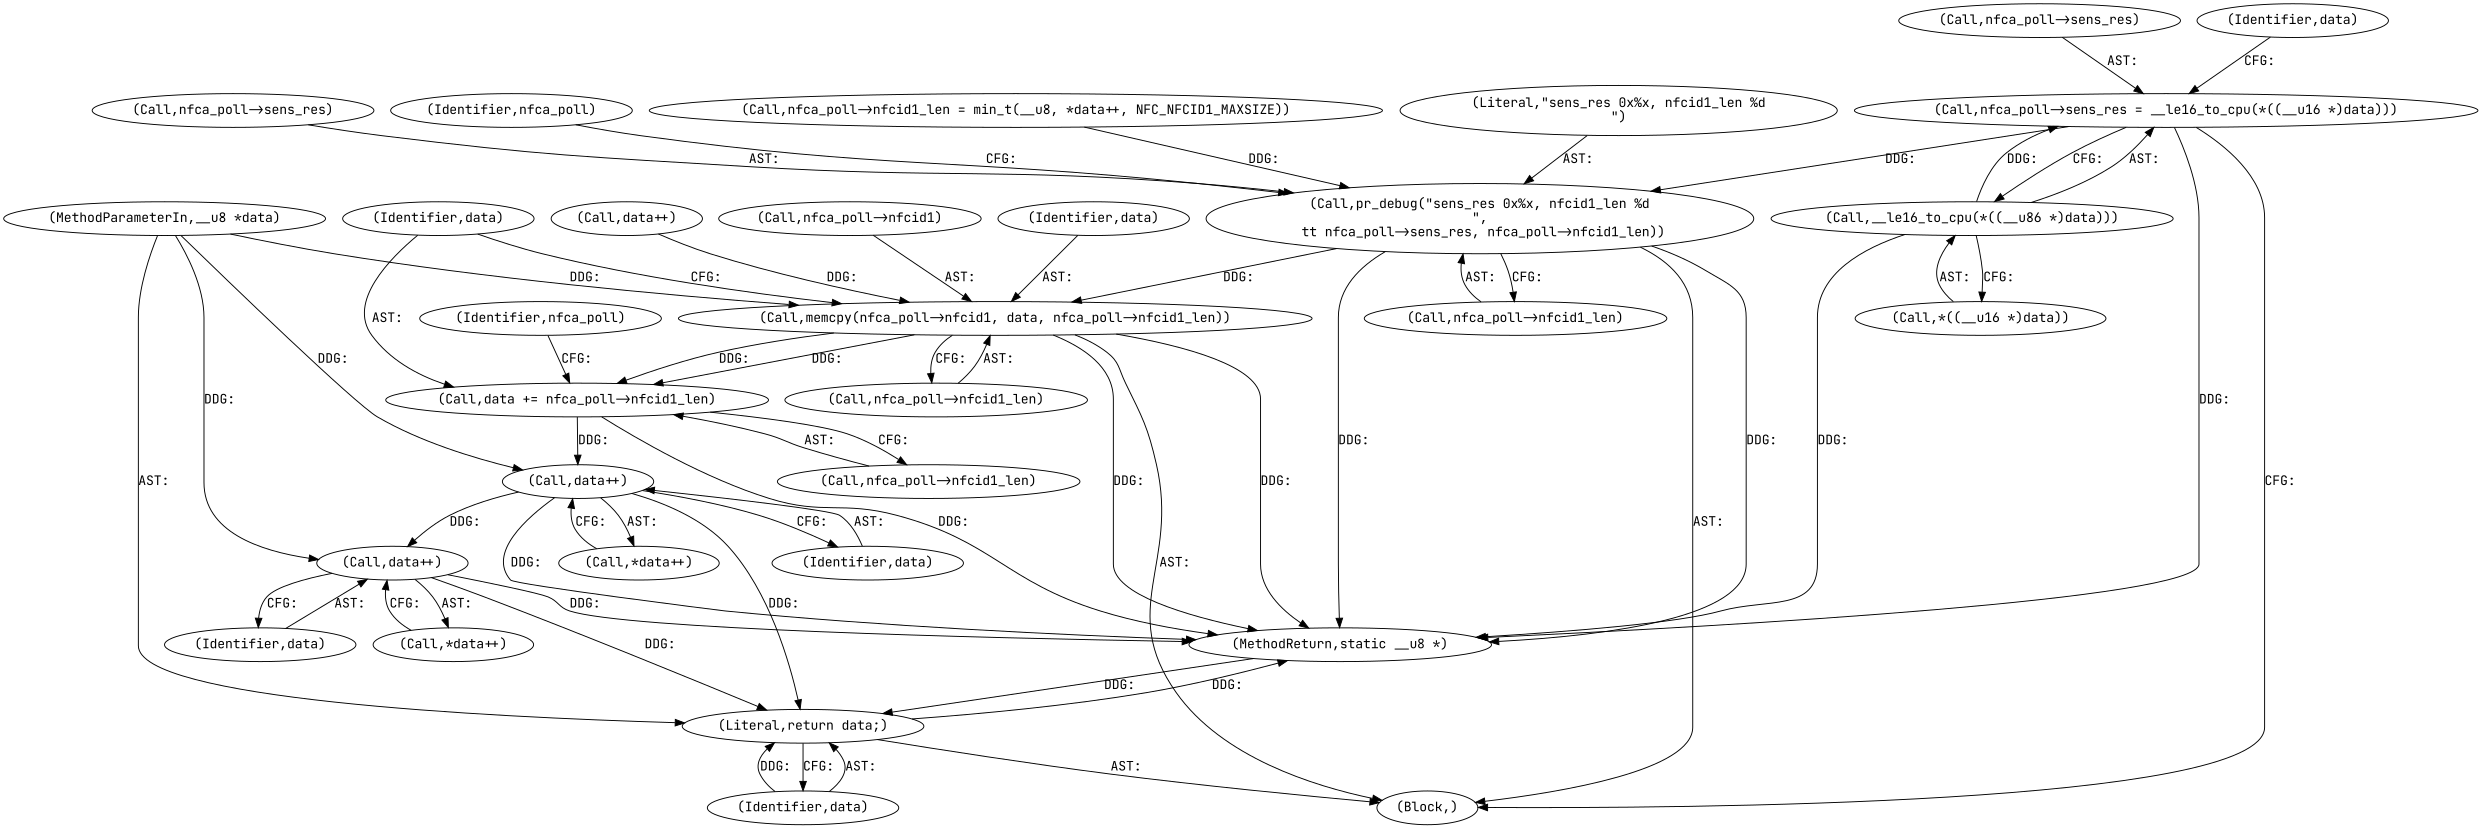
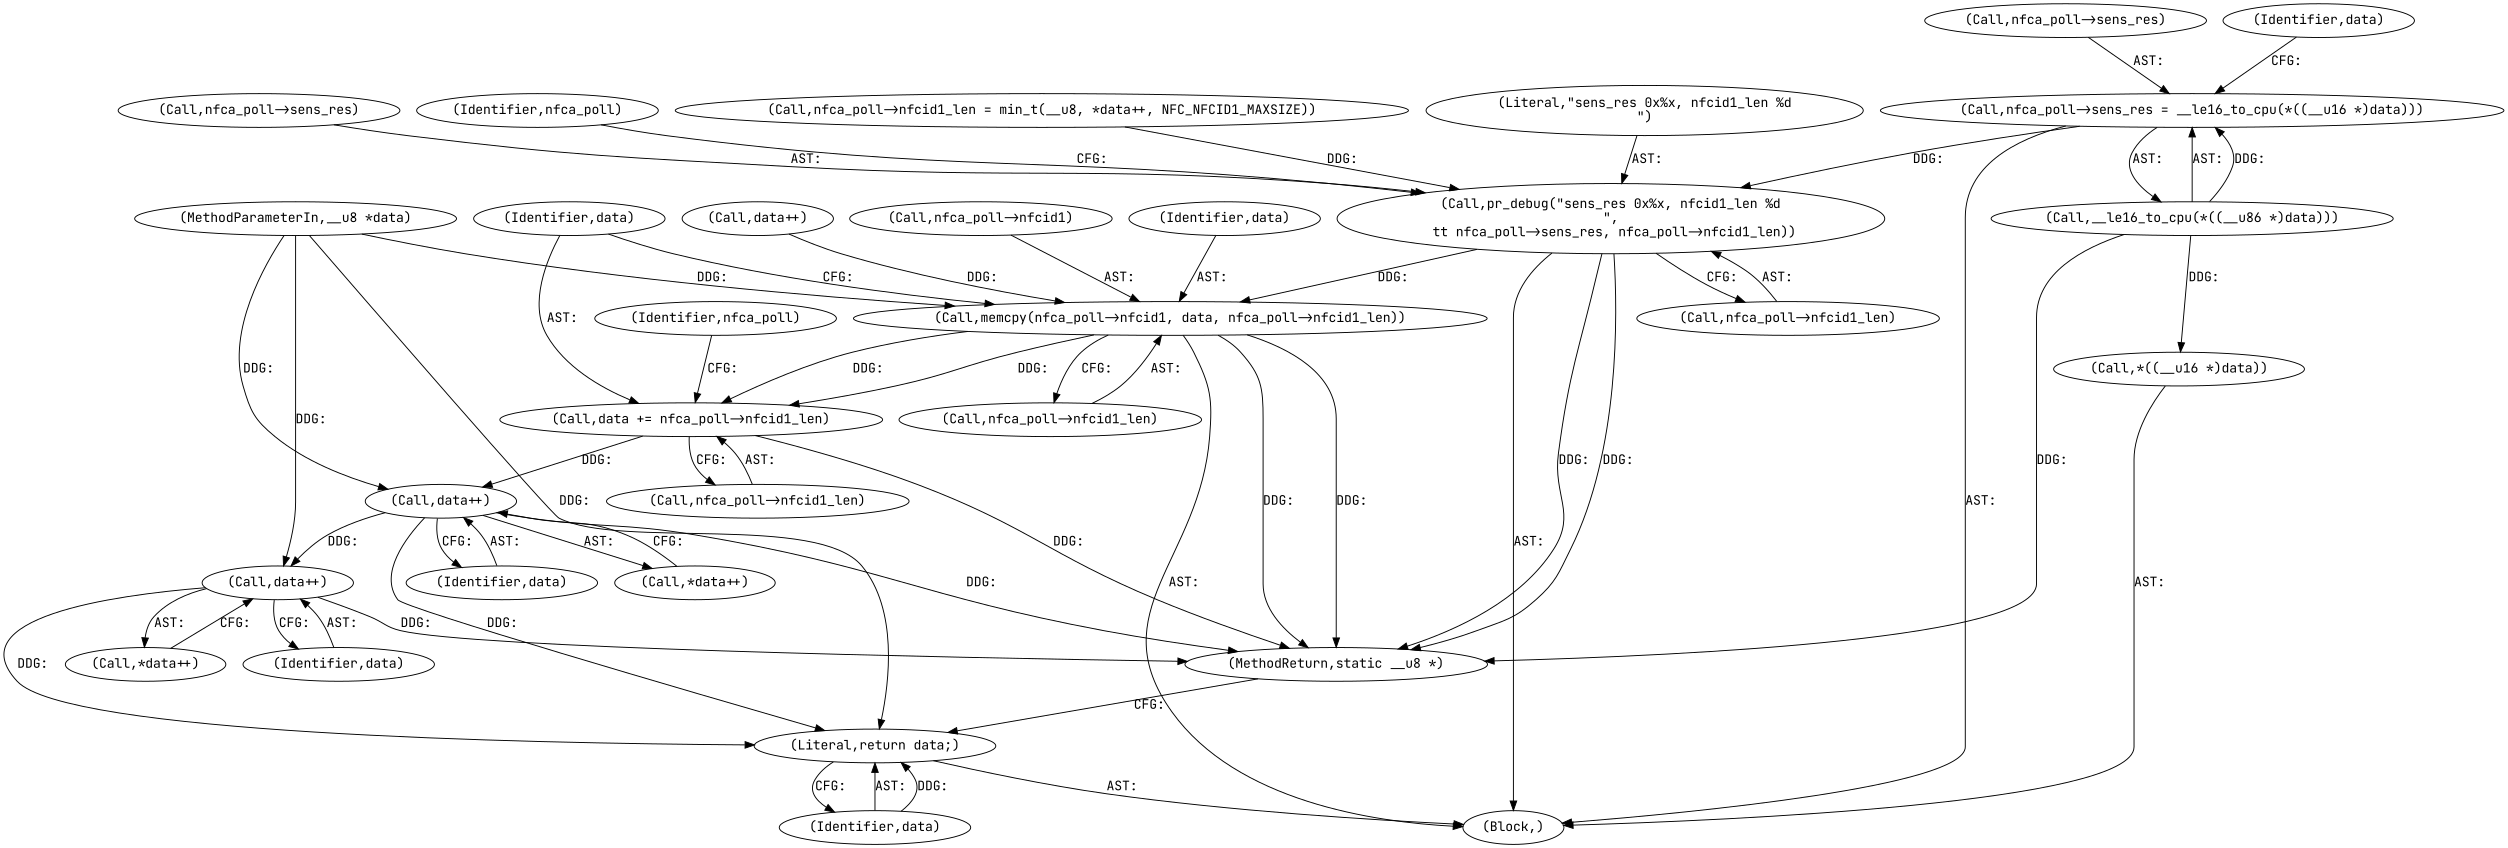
  digraph {
    fontname="JetBrains Mono"
    node [fontname="JetBrains Mono"]
    edge [fontname="JetBrains Mono"]
    n1 [label="(Call,nfca_poll->sens_res = __le16_to_cpu(*((__u16 *)data)))"]
    n2 [label="(Call,__le16_to_cpu(*((__u86 *)data)))"]
    n3 [label="(Call,pr_debug(\"sens_res 0x%x, nfcid1_len %d\n\",\n \t\t nfca_poll->sens_res, nfca_poll->nfcid1_len))"]
    n4 [label="(Block,)"]
    n5 [label="(MethodReturn,static __u8 *)"]
    n6 [label="(Call,*((__u16 *)data))"]
    n7 [label="(Call,memcpy(nfca_poll->nfcid1, data, nfca_poll->nfcid1_len))"]
    n8 [label="(Call,nfca_poll->nfcid1_len)"]
    n9 [label="(Literal,return data;)"]
    n10 [label="(Call,data += nfca_poll->nfcid1_len)"]
    n11 [label="(Call,nfca_poll->nfcid1_len)"]
    n12 [label="(Call,data++)"]
    n13 [label="(Call,nfca_poll->nfcid1_len)"]
    n14 [label="(Call,data++)"]
    n15 [label="(Identifier,data)"]
    n16 [label="(Call,*data++)"]
    n17 [label="(Call,*data++)"]
    n18 [label="(Identifier,data)"]
    n19 [label="(Identifier,data)"]
    n20 [label="(Call,data++)"]
    n21 [label="(Call,nfca_poll->sens_res)"]
    n22 [label="(MethodParameterIn,__u8 *data)"]
    n23 [label="(Identifier,data)"]
    n24 [label="(Call,nfca_poll->sens_res)"]
    n25 [label="(Identifier,nfca_poll)"]
    n26 [label="(Identifier,nfca_poll)"]
    n27 [label="(Call,nfca_poll->nfcid1)"]
    n28 [label="(Identifier,data)"]
    n29 [label="(Identifier,data)"]
    n30 [label="(Call,nfca_poll->nfcid1_len = min_t(__u8, *data++, NFC_NFCID1_MAXSIZE))"]
    n31 [label="(Literal,\"sens_res 0x%x, nfcid1_len %d\n\")"]
-   n1 -> n2 [label="CFG: "]
+   n1 -> n2 [label="AST: "]
    n1 -> n3 [label="DDG: "]
-   n1 -> n4 [label="CFG: "]
-   n1 -> n5 [label="DDG: "]
+   n1 -> n4 [label="AST: "]
    n2 -> n1 [label="AST: "]
    n2 -> n1 [label="DDG: "]
    n2 -> n5 [label="DDG: "]
-   n2 -> n6 [label="CFG: "]
+   n2 -> n6 [label="DDG: "]
    n3 -> n4 [label="AST: "]
    n3 -> n5 [label="DDG: "]
    n3 -> n5 [label="DDG: "]
    n3 -> n7 [label="DDG: "]
    n3 -> n8 [label="CFG: "]
-   n5 -> n9 [label="DDG: "]
-   n6 -> n2 [label="AST: "]
+   n5 -> n9 [label="CFG: "]
+   n6 -> n4 [label="AST: "]
    n7 -> n4 [label="AST: "]
    n7 -> n5 [label="DDG: "]
    n7 -> n5 [label="DDG: "]
    n7 -> n10 [label="DDG: "]
    n7 -> n10 [label="DDG: "]
    n7 -> n11 [label="CFG: "]
    n8 -> n3 [label="AST: "]
    n9 -> n4 [label="AST: "]
-   n9 -> n5 [label="DDG: "]
    n9 -> n19 [label="CFG: "]
    n10 -> n5 [label="DDG: "]
    n10 -> n12 [label="DDG: "]
    n10 -> n13 [label="CFG: "]
    n11 -> n7 [label="AST: "]
    n12 -> n5 [label="DDG: "]
    n12 -> n9 [label="DDG: "]
    n12 -> n14 [label="DDG: "]
    n12 -> n15 [label="CFG: "]
    n12 -> n16 [label="AST: "]
    n13 -> n10 [label="AST: "]
    n14 -> n5 [label="DDG: "]
    n14 -> n9 [label="DDG: "]
    n14 -> n17 [label="AST: "]
    n14 -> n18 [label="CFG: "]
    n15 -> n12 [label="AST: "]
    n16 -> n12 [label="CFG: "]
    n17 -> n14 [label="CFG: "]
    n18 -> n14 [label="AST: "]
    n19 -> n9 [label="AST: "]
    n19 -> n9 [label="DDG: "]
    n20 -> n7 [label="DDG: "]
    n21 -> n1 [label="AST: "]
    n22 -> n7 [label="DDG: "]
-   n22 -> n9 [label="AST: "]
+   n22 -> n9 [label="DDG: "]
    n22 -> n12 [label="DDG: "]
    n22 -> n14 [label="DDG: "]
    n23 -> n1 [label="CFG: "]
    n24 -> n3 [label="AST: "]
    n25 -> n3 [label="CFG: "]
    n26 -> n10 [label="CFG: "]
    n27 -> n7 [label="AST: "]
    n28 -> n7 [label="CFG: "]
    n28 -> n10 [label="AST: "]
    n29 -> n7 [label="AST: "]
    n30 -> n3 [label="DDG: "]
    n31 -> n3 [label="AST: "]
  }
